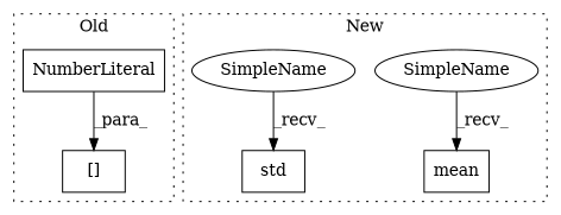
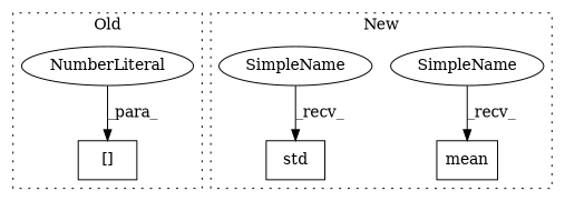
  digraph {
    node [a=32 l=5 shape=box]
    n1 [a=2 l="9,1" label="[]" s="876,886"]
-   n2 [a=34 l=1 label=NumberLiteral s=885]
+   n2 [a=34 l=1 label=NumberLiteral s=885 shape=ellipse]
    n3 [l="4,1" label=std s="1218,1228"]
    n4 [l="5,1" label=mean s="1185,1196"]
    n5 [a=42 label=SimpleName s=1179 shape=ellipse]
    n6 [a=42 label=SimpleName s=1212 shape=ellipse]
    subgraph cluster_1 {
      label=Old
      style=dotted
      n1
      n2
    }
    subgraph cluster_2 {
      label=New
      style=dotted
      n3
      n4
      n5
      n6
    }
    n2 -> n1 [label=_para_]
    n5 -> n4 [label=_recv_]
    n6 -> n3 [label=_recv_]
  }
